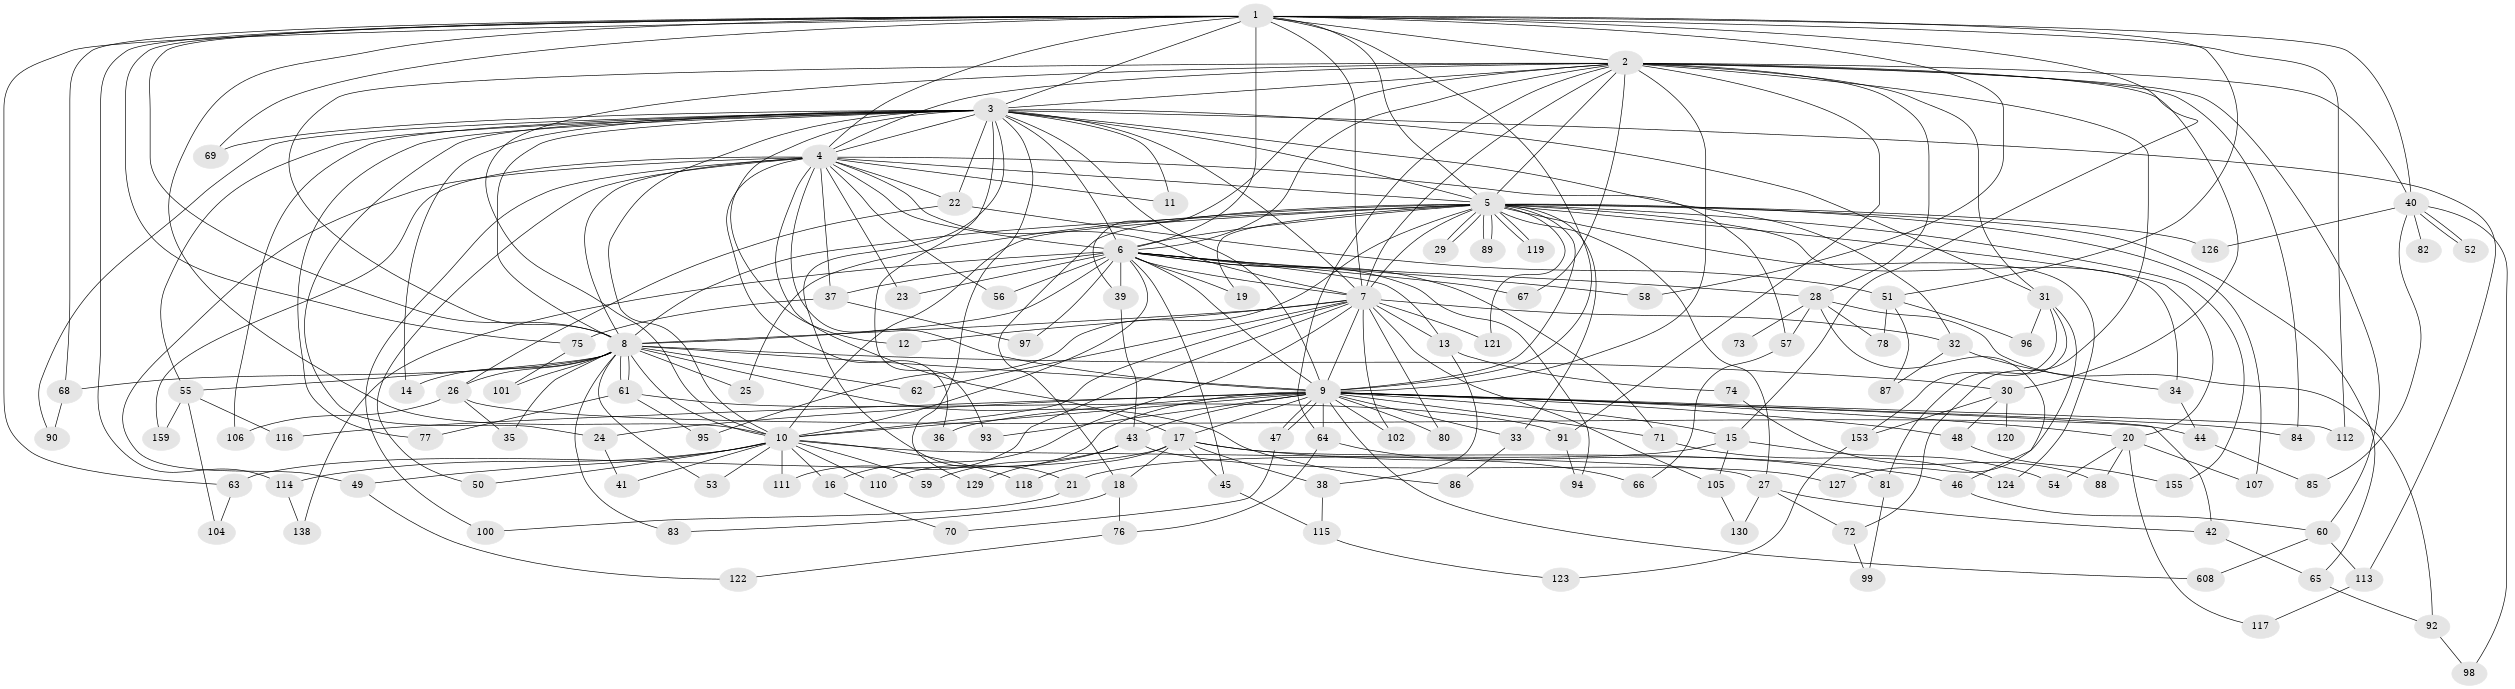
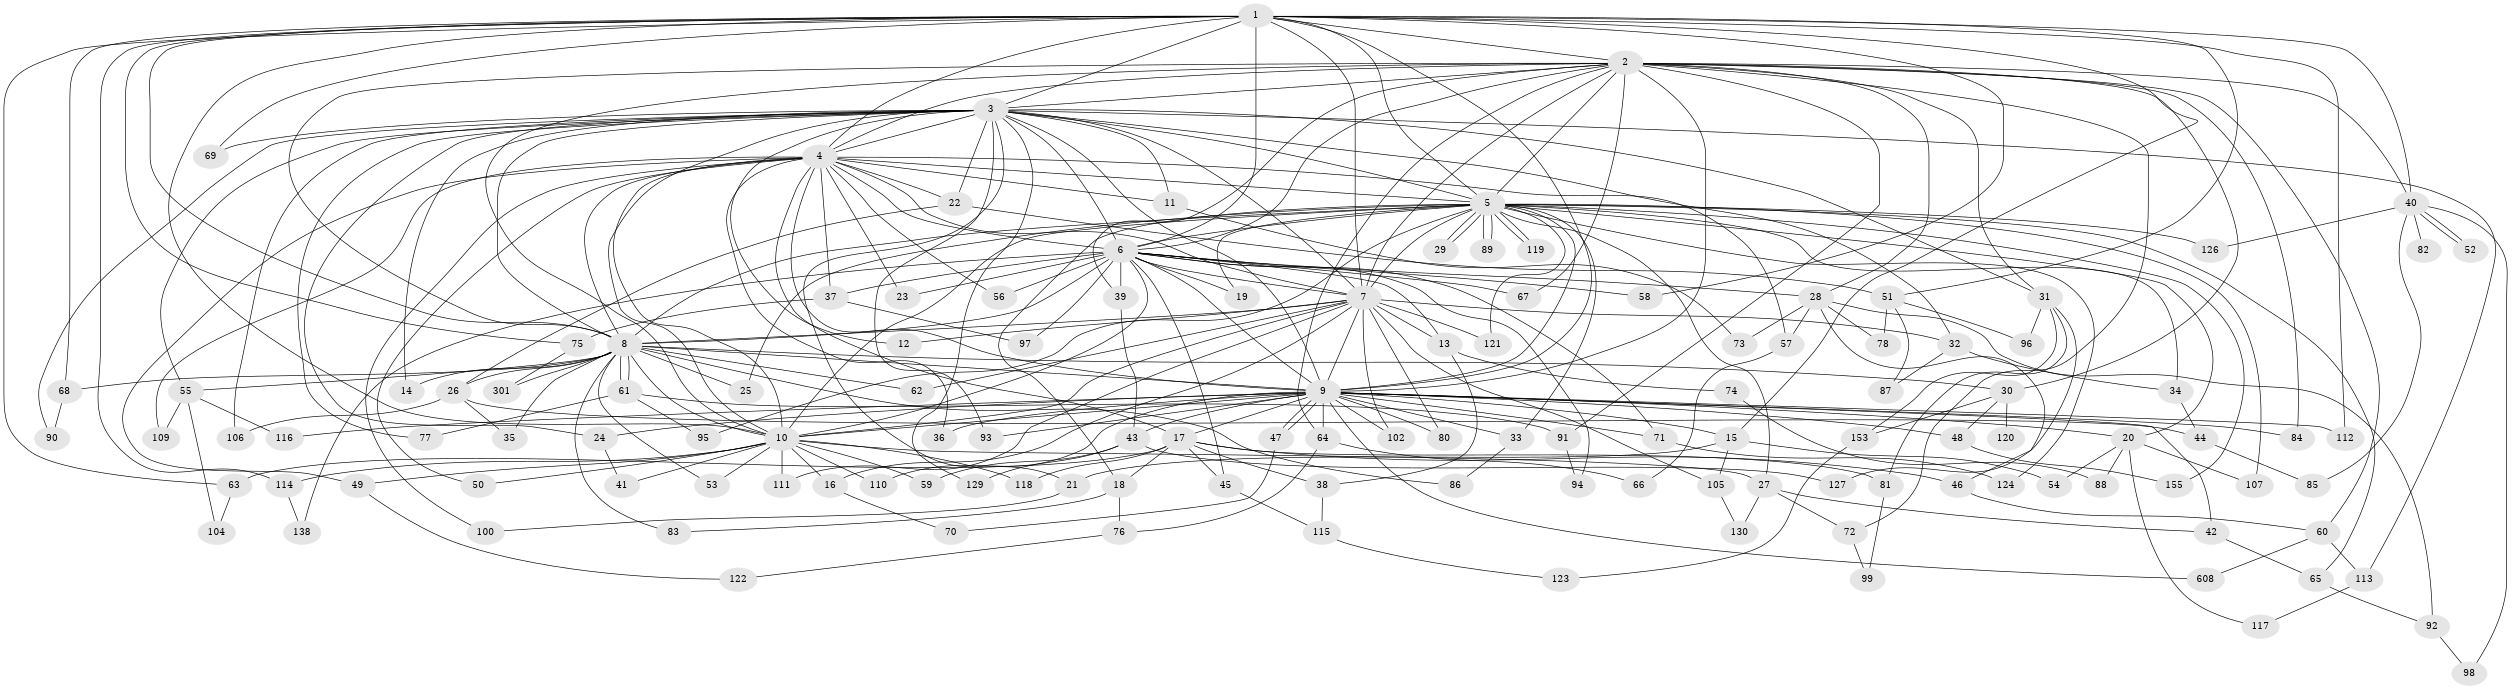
  graph {
    node [color=gray90 style=filled]
    1
    2
    3
    4
    5
    6
    7
    8
    9
    10
    15
    40
    51
    58
    63
    68
    69
    75
    112
    114
    28
    30
    31
    39
    60
    64
    67
    72
    84
    91
    11
    12
    14
    21
    22
    24
    32
    55
    77
    90
    93
    106
    113
    129
    17
    23
    36
    37
    49
    50
    56
    57
    100
-   109 [label=159]
+   109
    18
    19
    20
    25
    27
    29
    33
    34
    65
    89
    95
    107
    119
    121
    124
    n70 [label=155]
    126
    13
    45
    71
    94
    97
    n77 [label=138]
    16
    62
    80
    102
    105
    111
    26
    35
    53
    61
    83
    86
-   101
+   101 [label=301]
    42
    43
    47
    48
    n95 [label=608]
    110
    116
    41
    59
    118
    54
    82
    52
    85
    98
    78
    96
    87
    104
    73
    46
    92
    120
    n114 [label=153]
    81
    127
    76
    66
    99
    117
    38
    122
    88
    130
    44
    74
    115
    70
    123
    1 -- 2
    1 -- 3
    1 -- 4
    1 -- 5
    1 -- 6
    1 -- 7
    1 -- 8
    1 -- 9
    1 -- 10
    1 -- 15
    1 -- 40
    1 -- 51
    1 -- 58
    1 -- 63
    1 -- 68
    1 -- 69
    1 -- 75
    1 -- 112
    1 -- 114
    2 -- 3
    2 -- 4
    2 -- 5
    2 -- 6
    2 -- 7
    2 -- 8
    2 -- 9
    2 -- 10
    2 -- 40
    2 -- 28
    2 -- 30
    2 -- 31
    2 -- 39
    2 -- 60
    2 -- 64
    2 -- 67
    2 -- 72
    2 -- 84
    2 -- 91
    3 -- 4
    3 -- 5
    3 -- 6
    3 -- 7
    3 -- 8
    3 -- 9
    3 -- 10
    3 -- 69
    3 -- 31
    3 -- 11
    3 -- 12
    3 -- 14
    3 -- 21
    3 -- 22
    3 -- 24
    3 -- 32
    3 -- 55
    3 -- 77
    3 -- 90
    3 -- 93
    3 -- 106
    3 -- 113
    3 -- 129
    4 -- 5
    4 -- 6
    4 -- 7
    4 -- 8
    4 -- 9
+   4 -- 10
    4 -- 11
    4 -- 22
    4 -- 17
    4 -- 23
    4 -- 36
    4 -- 37
    4 -- 49
    4 -- 50
    4 -- 56
    4 -- 57
    4 -- 100
    4 -- 109
    5 -- 6
    5 -- 7
    5 -- 8
    5 -- 9
    5 -- 10
    5 -- 18
    5 -- 19
    5 -- 20
    5 -- 25
    5 -- 27
    5 -- 29
    5 -- 29
    5 -- 33
    5 -- 34
    5 -- 65
    5 -- 89
    5 -- 89
    5 -- 95
    5 -- 107
    5 -- 119
    5 -- 119
    5 -- 121
    5 -- 124
    5 -- n70
    5 -- 126
    6 -- 7
    6 -- 8
    6 -- 9
    6 -- 10
    6 -- 58
    6 -- 28
    6 -- 39
    6 -- 67
    6 -- 23
    6 -- 37
    6 -- 56
    6 -- 19
    6 -- 13
    6 -- 45
    6 -- 71
    6 -- 94
    6 -- 97
    6 -- n77
    7 -- 8
    7 -- 9
    7 -- 10
    7 -- 12
    7 -- 32
    7 -- 121
    7 -- 13
    7 -- 16
    7 -- 62
    7 -- 80
    7 -- 102
    7 -- 105
    7 -- 111
    8 -- 9
    8 -- 10
    8 -- 68
    8 -- 30
    8 -- 14
    8 -- 55
    8 -- 25
    8 -- 62
    8 -- 26
    8 -- 35
    8 -- 53
    8 -- 61
    8 -- 61
    8 -- 83
    8 -- 86
    8 -- 101
    9 -- 10
    9 -- 15
    9 -- 112
    9 -- 64
    9 -- 84
    9 -- 24
    9 -- 93
    9 -- 17
    9 -- 36
    9 -- 20
    9 -- 33
    9 -- 71
    9 -- 80
    9 -- 102
    9 -- 42
    9 -- 43
    9 -- 47
    9 -- 47
    9 -- 48
    9 -- n95
    9 -- 110
    9 -- 116
    10 -- 114
    10 -- 49
    10 -- 50
    10 -- 27
    10 -- 16
    10 -- 111
    10 -- 53
    10 -- 110
    10 -- 41
    10 -- 59
    10 -- 118
    15 -- 21
    15 -- 105
    15 -- 54
    40 -- 126
    40 -- 82
    40 -- 52
    40 -- 52
    40 -- 85
    40 -- 98
    51 -- 78
    51 -- 96
    51 -- 87
    63 -- 104
    68 -- 90
    75 -- 101
    114 -- n77
    28 -- 57
    28 -- 78
    28 -- 73
    28 -- 46
    28 -- 92
    30 -- 48
    30 -- 120
    30 -- n114
    31 -- 96
    31 -- n114
    31 -- 81
    31 -- 127
    39 -- 43
    60 -- 113
    60 -- n95
    64 -- 76
    64 -- 66
    72 -- 99
    91 -- 94
+   11 -- 73
    21 -- 100
    22 -- 51
    22 -- 26
    24 -- 41
    32 -- 34
    32 -- 87
    55 -- 109
    55 -- 116
    55 -- 104
    113 -- 117
    17 -- 63
    17 -- 18
    17 -- 45
    17 -- 118
    17 -- 46
    17 -- 81
    17 -- 38
    37 -- 75
    37 -- 97
    49 -- 122
    57 -- 66
    18 -- 83
    18 -- 76
    20 -- 107
    20 -- 54
    20 -- 117
    20 -- 88
    27 -- 72
    27 -- 42
    27 -- 130
    33 -- 86
    34 -- 44
    65 -- 92
    13 -- 38
    13 -- 74
    45 -- 115
    71 -- 124
    16 -- 70
    105 -- 130
    26 -- 106
    26 -- 35
    26 -- 44
    61 -- 91
    61 -- 77
    61 -- 95
    42 -- 65
    43 -- 129
    43 -- 59
    43 -- 127
    47 -- 70
    48 -- n70
    46 -- 60
    92 -- 98
    n114 -- 123
    81 -- 99
    76 -- 122
    38 -- 115
    44 -- 85
    74 -- 88
    115 -- 123
  }
